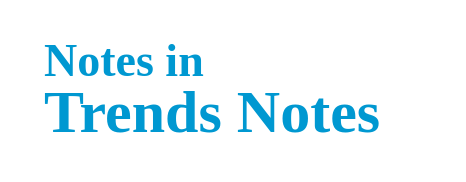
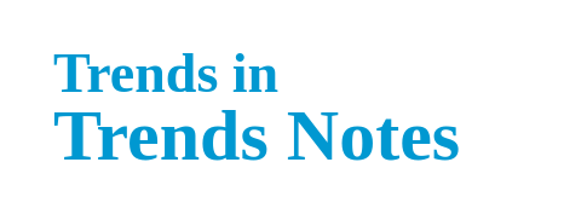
  <mxCell id="0" />
  <mxCell id="1" parent="0" />
- <mxCell id="2" value="&lt;b&gt;&lt;font face=&quot;HarmonySC&quot; style=&quot;font-size: 23px;&quot;&gt;Notes in&lt;/font&gt;&lt;/b&gt;" style="text;html=1;strokeColor=none;fillColor=none;align=left;verticalAlign=middle;whiteSpace=wrap;rounded=0;fontColor=#0098D1;" parent="1" vertex="1"><mxGeometry x="20" y="20" width="114.29" height="20" as="geometry" /></mxCell>
+ <mxCell id="2" value="&lt;b&gt;&lt;font face=&quot;HarmonySC&quot; style=&quot;font-size: 23px;&quot;&gt;Trends in&lt;/font&gt;&lt;/b&gt;" style="text;html=1;strokeColor=none;fillColor=none;align=left;verticalAlign=middle;whiteSpace=wrap;rounded=0;fontColor=#0098D1;" parent="1" vertex="1"><mxGeometry x="20" y="20" width="114.29" height="20" as="geometry" /></mxCell>
  <mxCell id="3" value="&lt;b&gt;&lt;font style=&quot;font-size: 30px;&quot;&gt;Trends&amp;nbsp;Notes&lt;/font&gt;&lt;/b&gt;" style="text;html=1;strokeColor=none;fillColor=none;align=left;verticalAlign=middle;whiteSpace=wrap;rounded=0;fontColor=#0098D1;fontFamily=HarmonySC;" parent="1" vertex="1"><mxGeometry x="20" y="41" width="190.48" height="28" as="geometry" /></mxCell>
